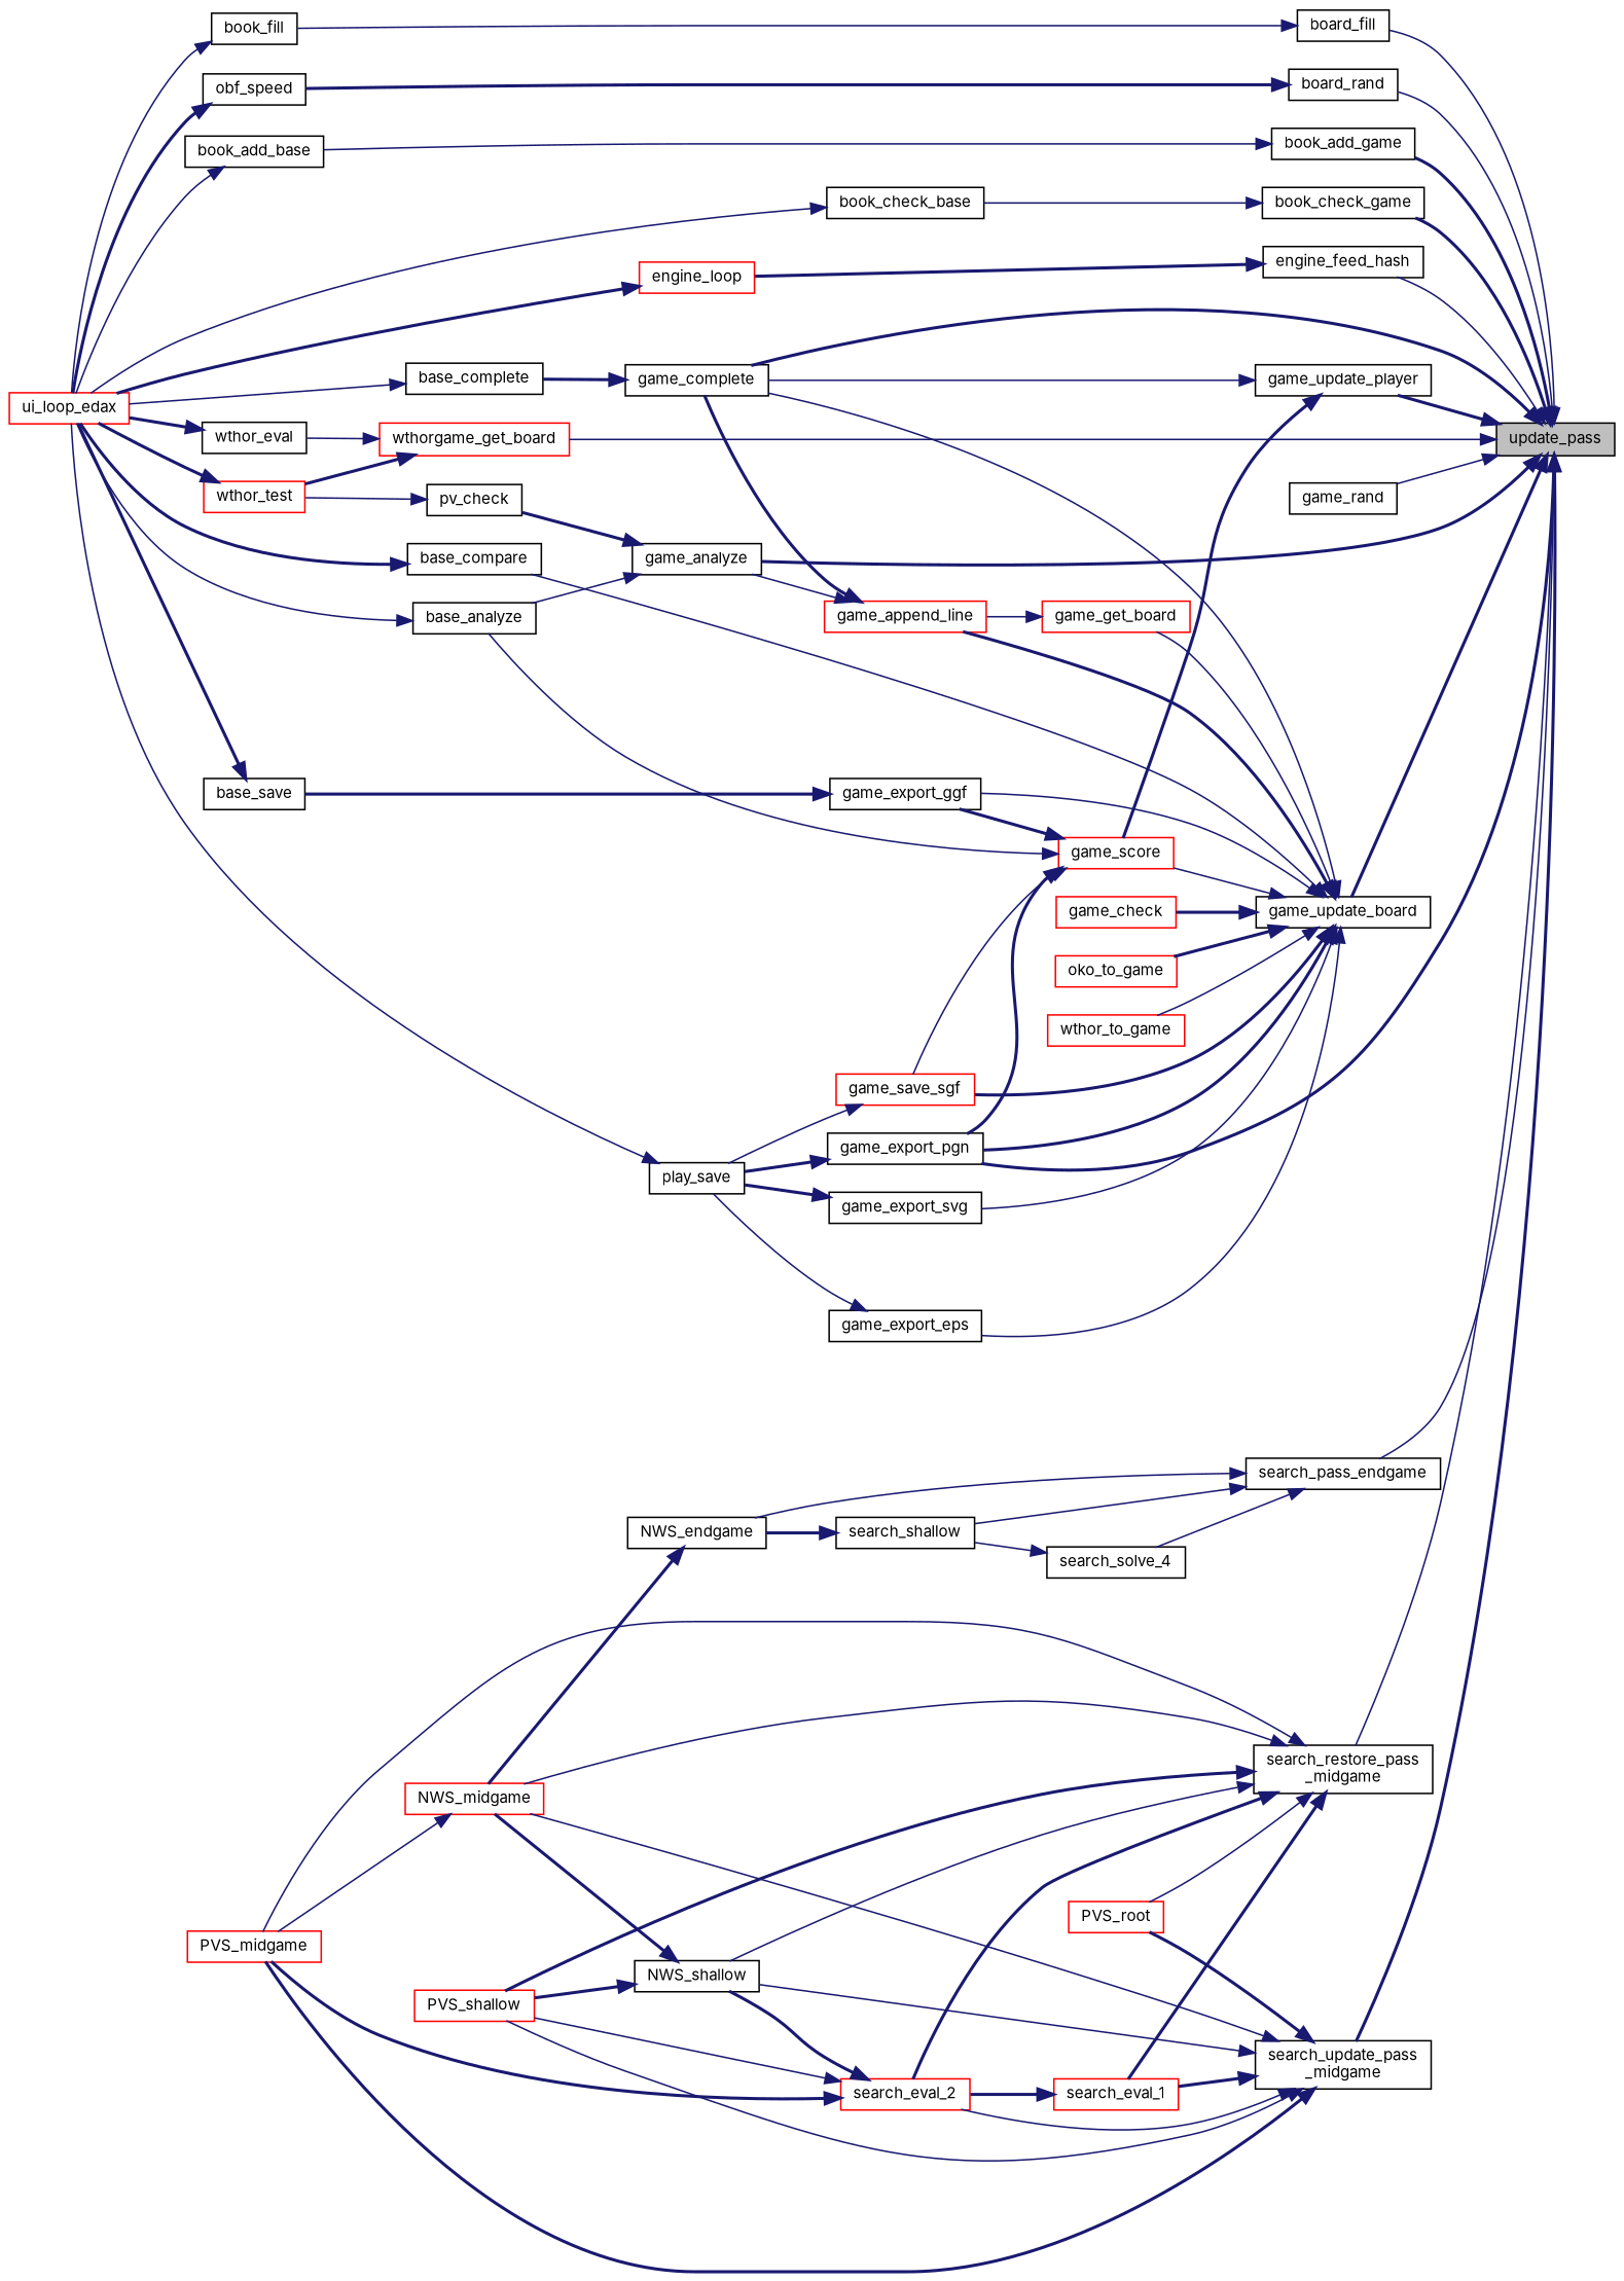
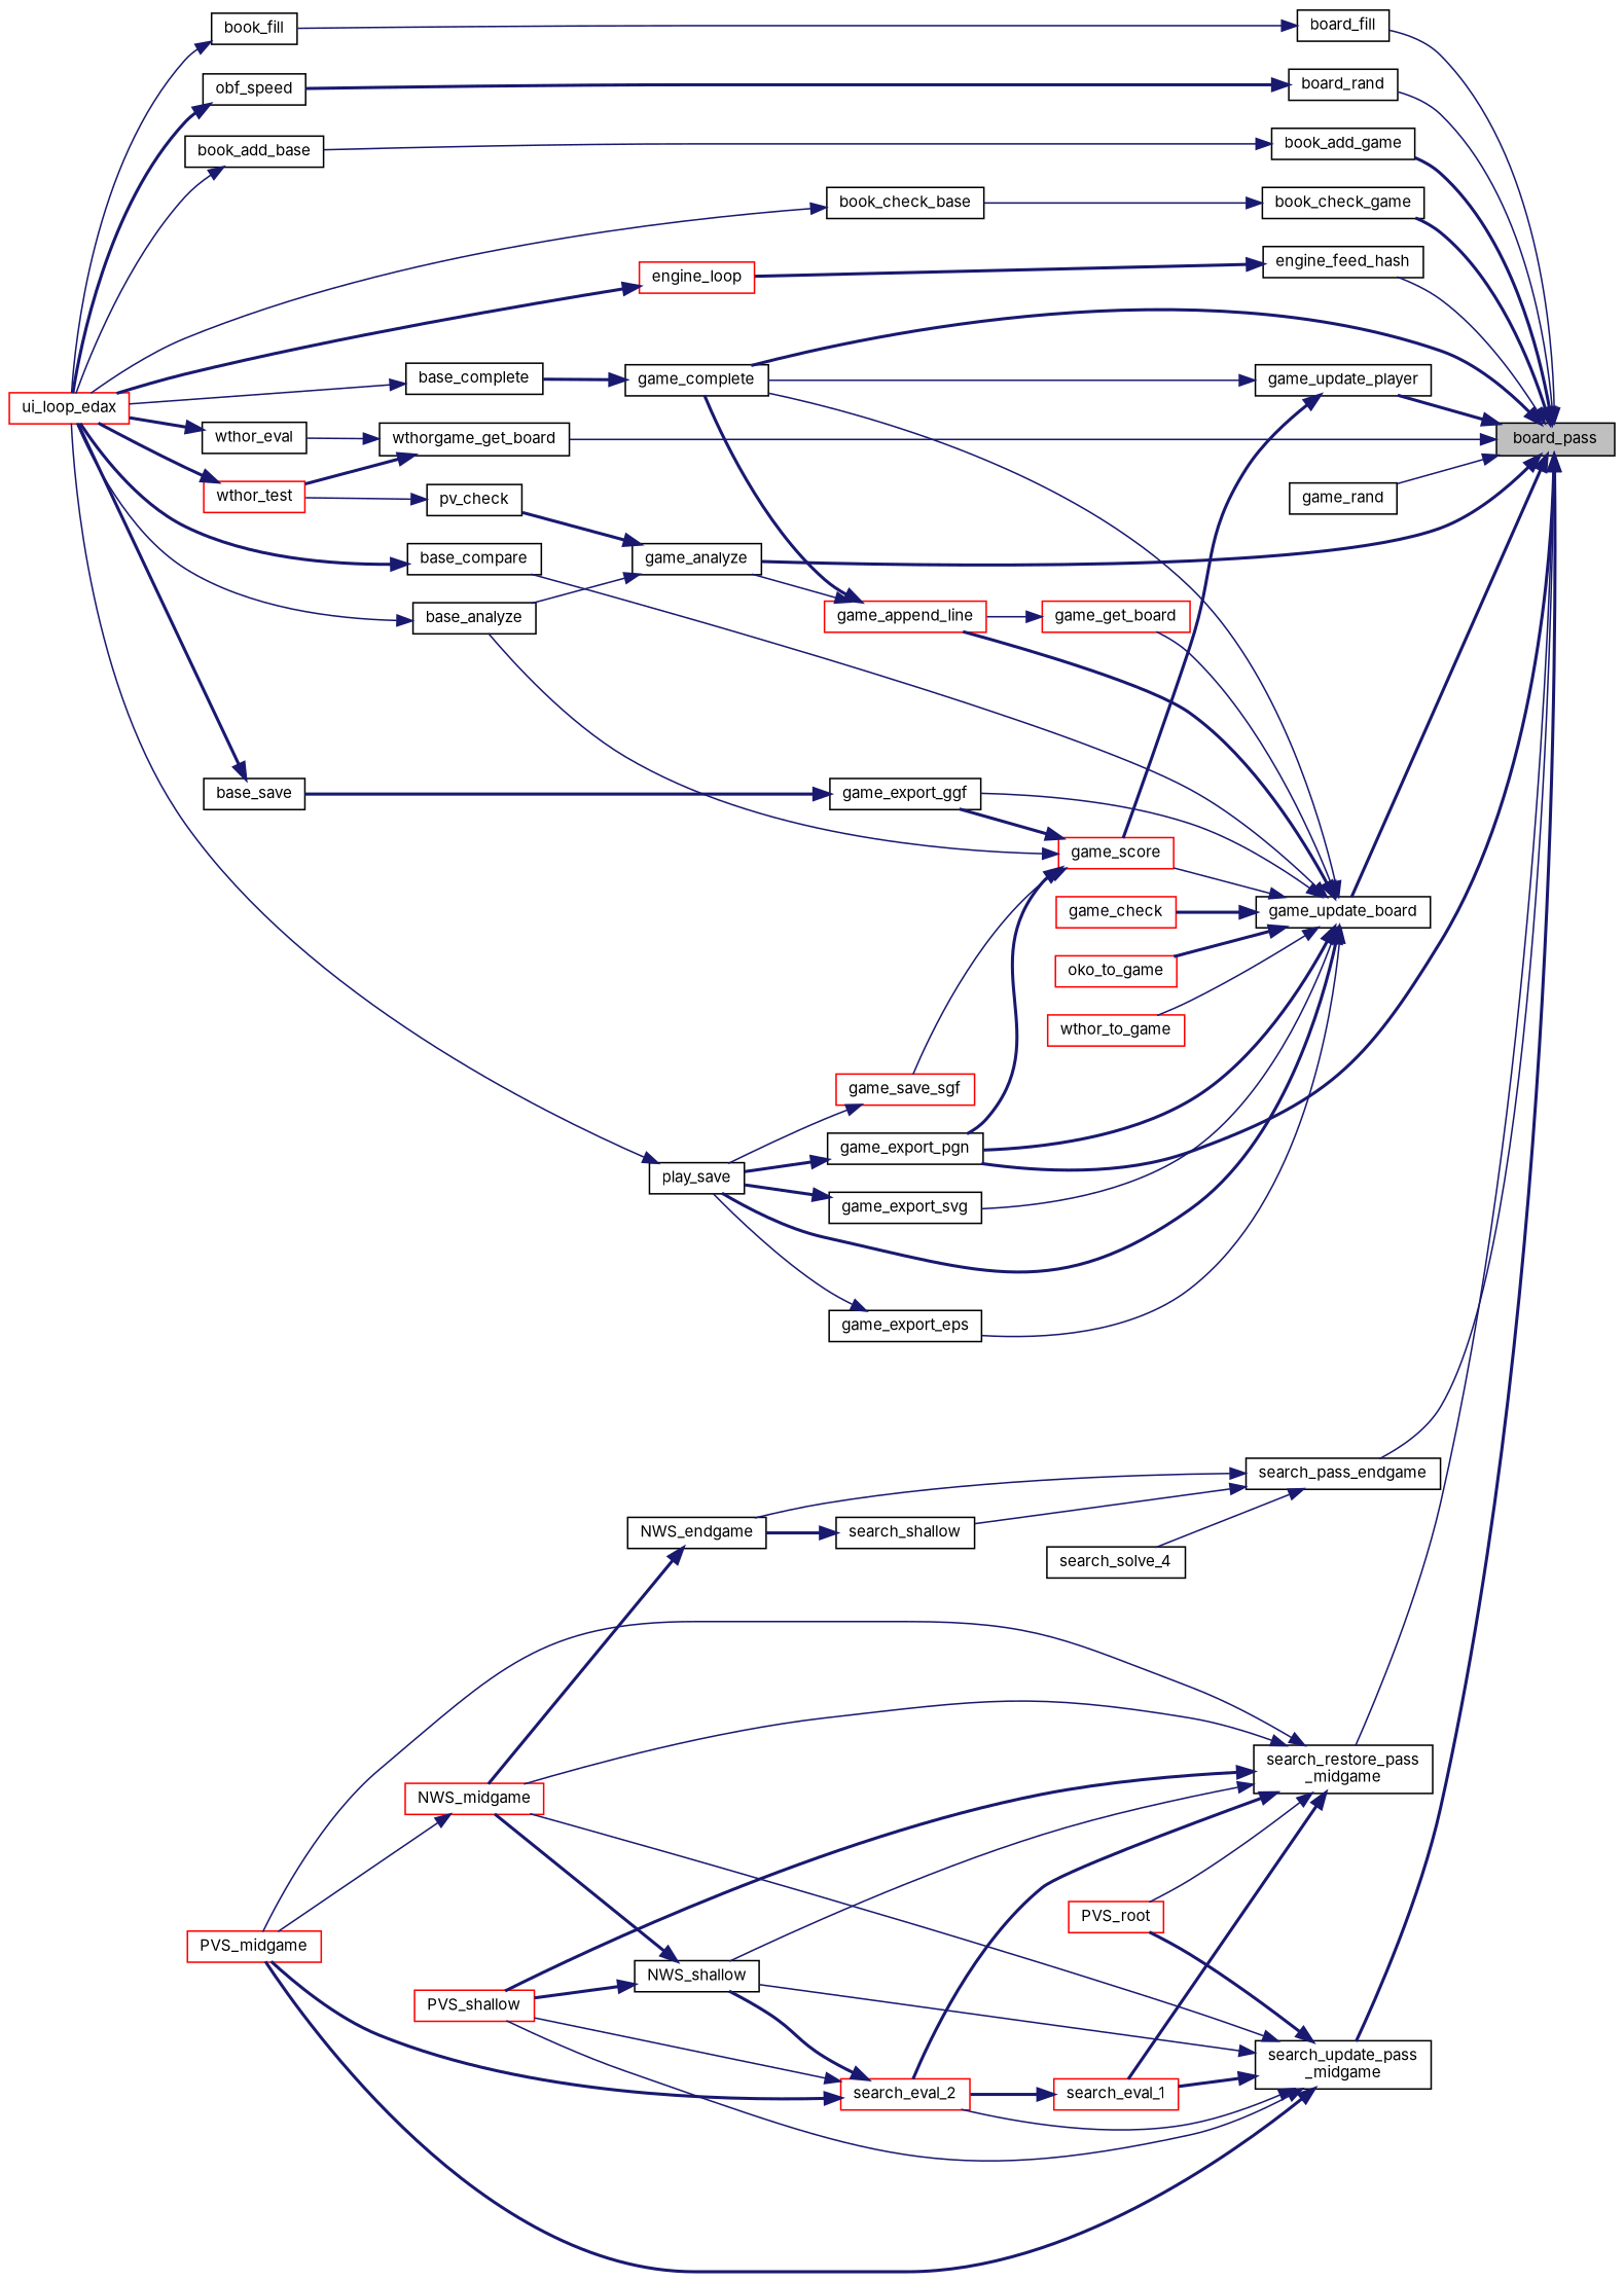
  digraph {
    fontname=Inter
    rankdir=RL
    node [color=black fontname=Inter fontsize=10 shape=record]
    edge [color=midnightblue dir=back fontname=Inter fontsize=10 labelfontname=FreeSans labelfontsize=10 style=solid]
-   n1 [fillcolor=grey75 fontcolor=black height=0.2 label=update_pass style=filled width=0.4]
+   n1 [fillcolor=grey75 fontcolor=black height=0.2 label=board_pass style=filled width=0.4]
    n2 [height=0.2 label=board_fill width=0.4]
    n3 [height=0.2 label=board_rand width=0.4]
    n4 [height=0.2 label=book_add_game width=0.4]
    n5 [height=0.2 label=book_check_game width=0.4]
    n6 [height=0.2 label=engine_feed_hash width=0.4]
    n7 [height=0.2 label=game_analyze width=0.4]
    n8 [height=0.2 label=game_complete width=0.4]
    n9 [height=0.2 label=game_export_pgn width=0.4]
    n10 [height=0.2 label=game_rand width=0.4]
    n11 [height=0.2 label=game_update_board width=0.4]
    n12 [height=0.2 label=game_update_player width=0.4]
    n13 [height=0.2 label=search_pass_endgame width=0.4]
    n14 [height=0.2 label="search_restore_pass\l_midgame" width=0.4]
    n15 [height=0.2 label="search_update_pass\l_midgame" width=0.4]
-   n16 [color=red height=0.2 label=wthorgame_get_board width=0.4]
+   n16 [height=0.2 label=wthorgame_get_board width=0.4]
    n17 [height=0.2 label=book_fill width=0.4]
    n18 [height=0.2 label=obf_speed width=0.4]
    n19 [height=0.2 label=book_add_base width=0.4]
    n20 [height=0.2 label=book_check_base width=0.4]
    n21 [color=red height=0.2 label=engine_loop width=0.4]
    n22 [height=0.2 label=base_analyze width=0.4]
    n23 [height=0.2 label=pv_check width=0.4]
    n24 [height=0.2 label=base_complete width=0.4]
    n25 [height=0.2 label=play_save width=0.4]
    n26 [height=0.2 label=base_compare width=0.4]
    n27 [color=red height=0.2 label=game_append_line width=0.4]
    n28 [color=red height=0.2 label=game_check width=0.4]
    n29 [height=0.2 label=game_export_eps width=0.4]
    n30 [height=0.2 label=game_export_ggf width=0.4]
    n31 [height=0.2 label=game_export_svg width=0.4]
    n32 [color=red height=0.2 label=game_get_board width=0.4]
    n33 [color=red height=0.2 label=game_save_sgf width=0.4]
    n34 [color=red height=0.2 label=game_score width=0.4]
    n35 [color=red height=0.2 label=oko_to_game width=0.4]
    n36 [color=red height=0.2 label=wthor_to_game width=0.4]
    n37 [height=0.2 label=NWS_endgame width=0.4]
    n38 [height=0.2 label=search_shallow width=0.4]
    n39 [height=0.2 label=search_solve_4 width=0.4]
    n40 [color=red height=0.2 label=NWS_midgame width=0.4]
    n41 [color=red height=0.2 label=PVS_midgame width=0.4]
    n42 [height=0.2 label=NWS_shallow width=0.4]
    n43 [color=red height=0.2 label=PVS_shallow width=0.4]
    n44 [color=red height=0.2 label=PVS_root width=0.4]
    n45 [color=red height=0.2 label=search_eval_1 width=0.4]
    n46 [color=red height=0.2 label=search_eval_2 width=0.4]
    n47 [color=red height=0.2 label=wthor_test width=0.4]
    n48 [height=0.2 label=wthor_eval width=0.4]
    n49 [color=red height=0.2 label=ui_loop_edax width=0.4]
    n50 [height=0.2 label=base_save width=0.4]
    n1 -> n2
    n1 -> n3
    n1 -> n4 [style=bold]
    n1 -> n5 [style=bold]
    n1 -> n6
    n1 -> n7 [style=bold]
    n1 -> n8 [style=bold]
    n1 -> n9 [style=bold]
    n1 -> n10
    n1 -> n11 [style=bold]
    n1 -> n12 [style=bold]
    n1 -> n13
    n1 -> n14
    n1 -> n15 [style=bold]
    n1 -> n16
    n2 -> n17
    n3 -> n18 [style=bold]
    n4 -> n19
    n5 -> n20
    n6 -> n21 [style=bold]
    n7 -> n22
    n7 -> n23 [style=bold]
    n8 -> n24 [style=bold]
    n9 -> n25 [style=bold]
    n11 -> n8
    n11 -> n9 [style=bold]
    n11 -> n26
    n11 -> n27 [style=bold]
    n11 -> n28 [style=bold]
    n11 -> n29
    n11 -> n30
    n11 -> n31
    n11 -> n32
-   n11 -> n33 [style=bold]
+   n11 -> n25 [style=bold]
    n11 -> n34
    n11 -> n35 [style=bold]
    n11 -> n36
    n12 -> n8
    n12 -> n34 [style=bold]
    n13 -> n37
    n13 -> n38
    n13 -> n39
    n14 -> n40
    n14 -> n41
    n14 -> n42
    n14 -> n43 [style=bold]
    n14 -> n44
    n14 -> n45 [style=bold]
    n14 -> n46 [style=bold]
    n15 -> n40
    n15 -> n41 [style=bold]
    n15 -> n42
    n15 -> n43
    n15 -> n44 [style=bold]
    n15 -> n45 [style=bold]
    n15 -> n46
    n16 -> n47 [style=bold]
    n16 -> n48
    n17 -> n49
    n18 -> n49 [style=bold]
    n19 -> n49
    n20 -> n49
    n21 -> n49 [style=bold]
    n22 -> n49
    n23 -> n47
    n24 -> n49
    n25 -> n49
    n26 -> n49 [style=bold]
    n27 -> n7
    n27 -> n8 [style=bold]
    n29 -> n25
    n30 -> n50 [style=bold]
    n31 -> n25 [style=bold]
    n32 -> n27
    n33 -> n25
    n34 -> n9 [style=bold]
    n34 -> n22
    n34 -> n30 [style=bold]
    n34 -> n33
    n37 -> n40 [style=bold]
    n38 -> n37 [style=bold]
-   n39 -> n38
    n40 -> n41
    n42 -> n40 [style=bold]
    n42 -> n43 [style=bold]
    n45 -> n46 [style=bold]
    n46 -> n41 [style=bold]
    n46 -> n42 [style=bold]
    n46 -> n43
    n47 -> n49 [style=bold]
    n48 -> n49 [style=bold]
    n50 -> n49 [style=bold]
  }
